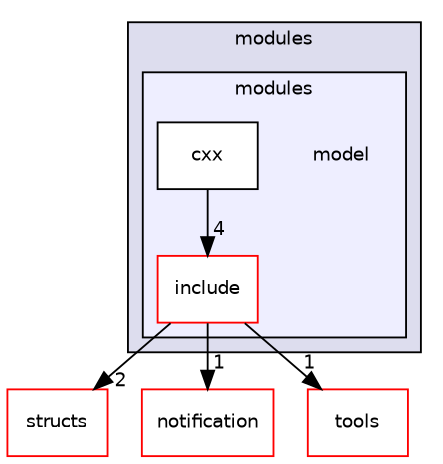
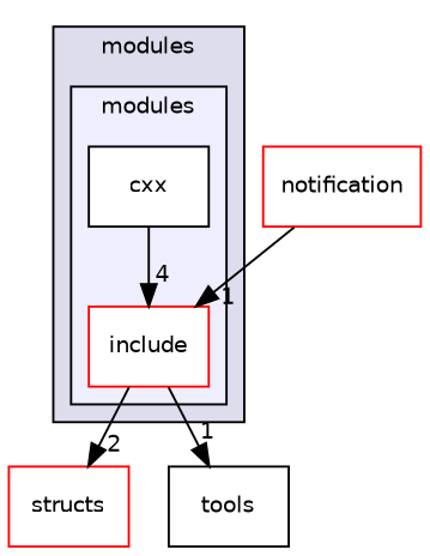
  digraph {
    compound=true
    node [fontname=Helvetica fontsize=10 shape=box color=red fillcolor=white style=filled]
    edge [headlabel=1 labeldistance=1.5 labelfontname=Helvetica labelfontsize=10]
-   n1 [label=model shape=plaintext color="" fillcolor="" style=""]
    n2 [color=black label=cxx]
    n3 [label=include]
    n4 [label=structs]
    n5 [label=notification]
-   n6 [label=tools]
+   n6 [color=black label=tools]
    subgraph cluster_1 {
      bgcolor="#ddddee"
      fontname=Helvetica
      fontsize=10
      label=modules
      pencolor=black
      subgraph cluster_2 {
        bgcolor="#eeeeff"
        fontname=Helvetica
        fontsize=10
        pencolor=black
-       n1
        n2
        n3
      }
    }
    n2 -> n3 [headlabel=4]
    n3 -> n4 [headlabel=2]
-   n3 -> n5
+   n5 -> n3
    n3 -> n6
  }
